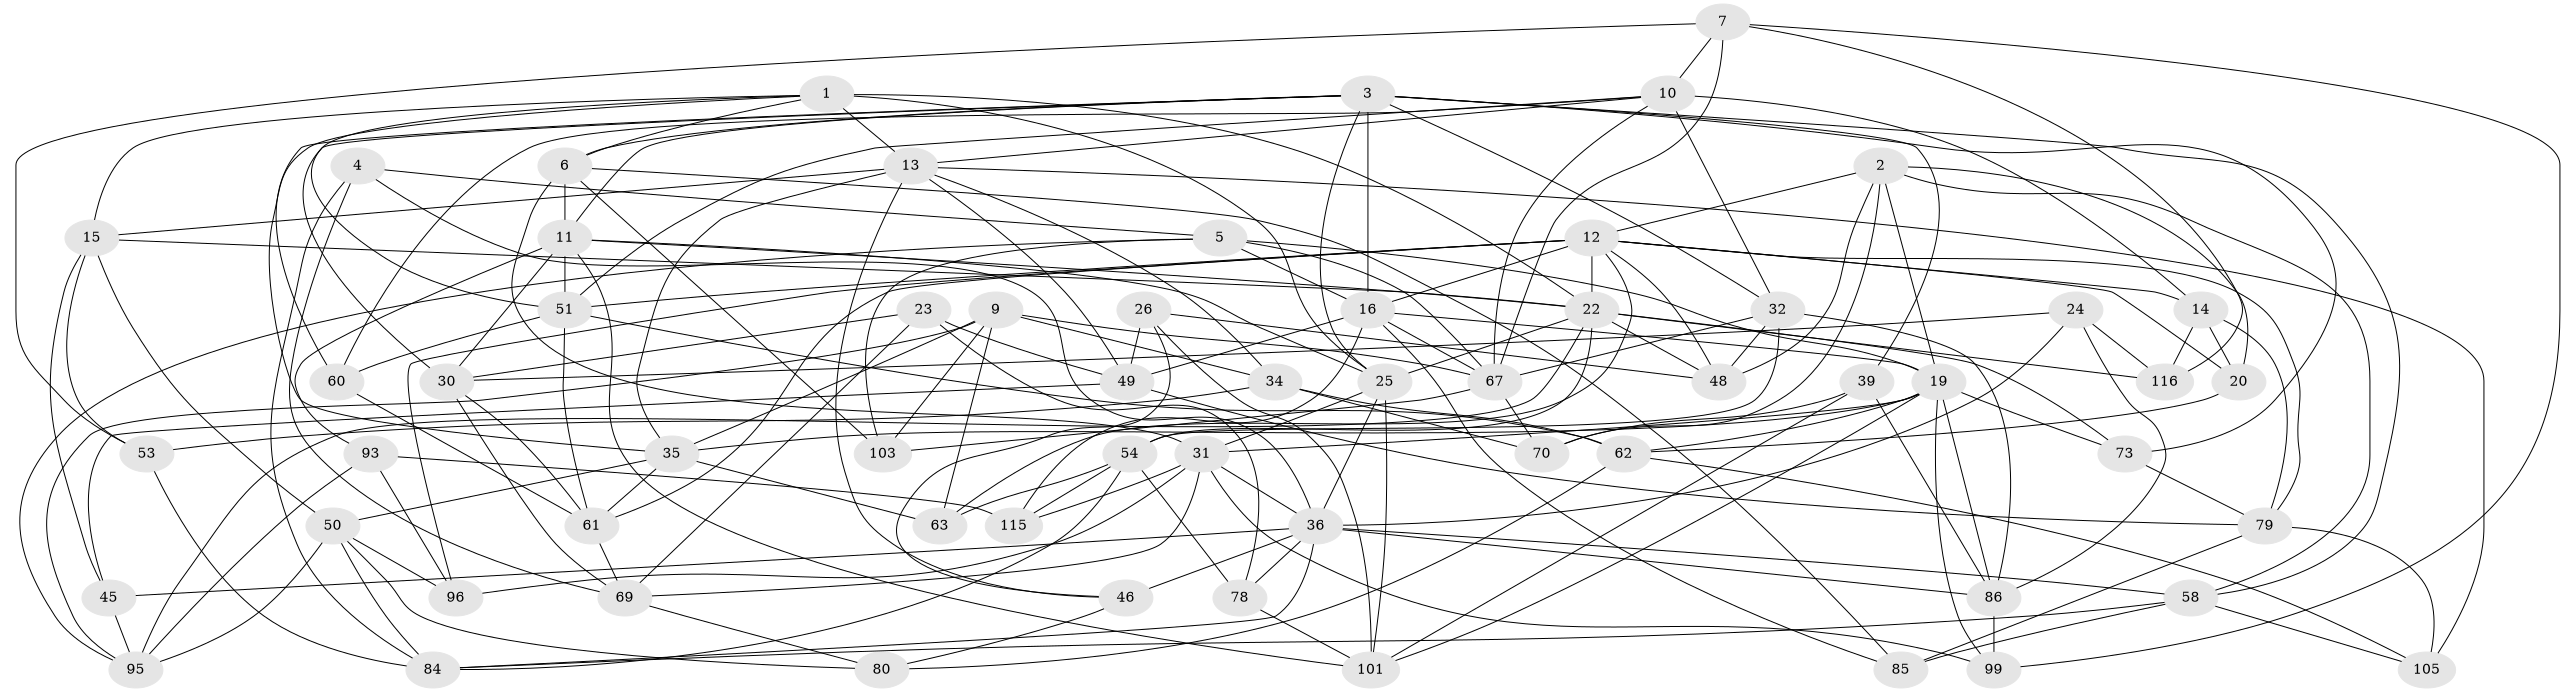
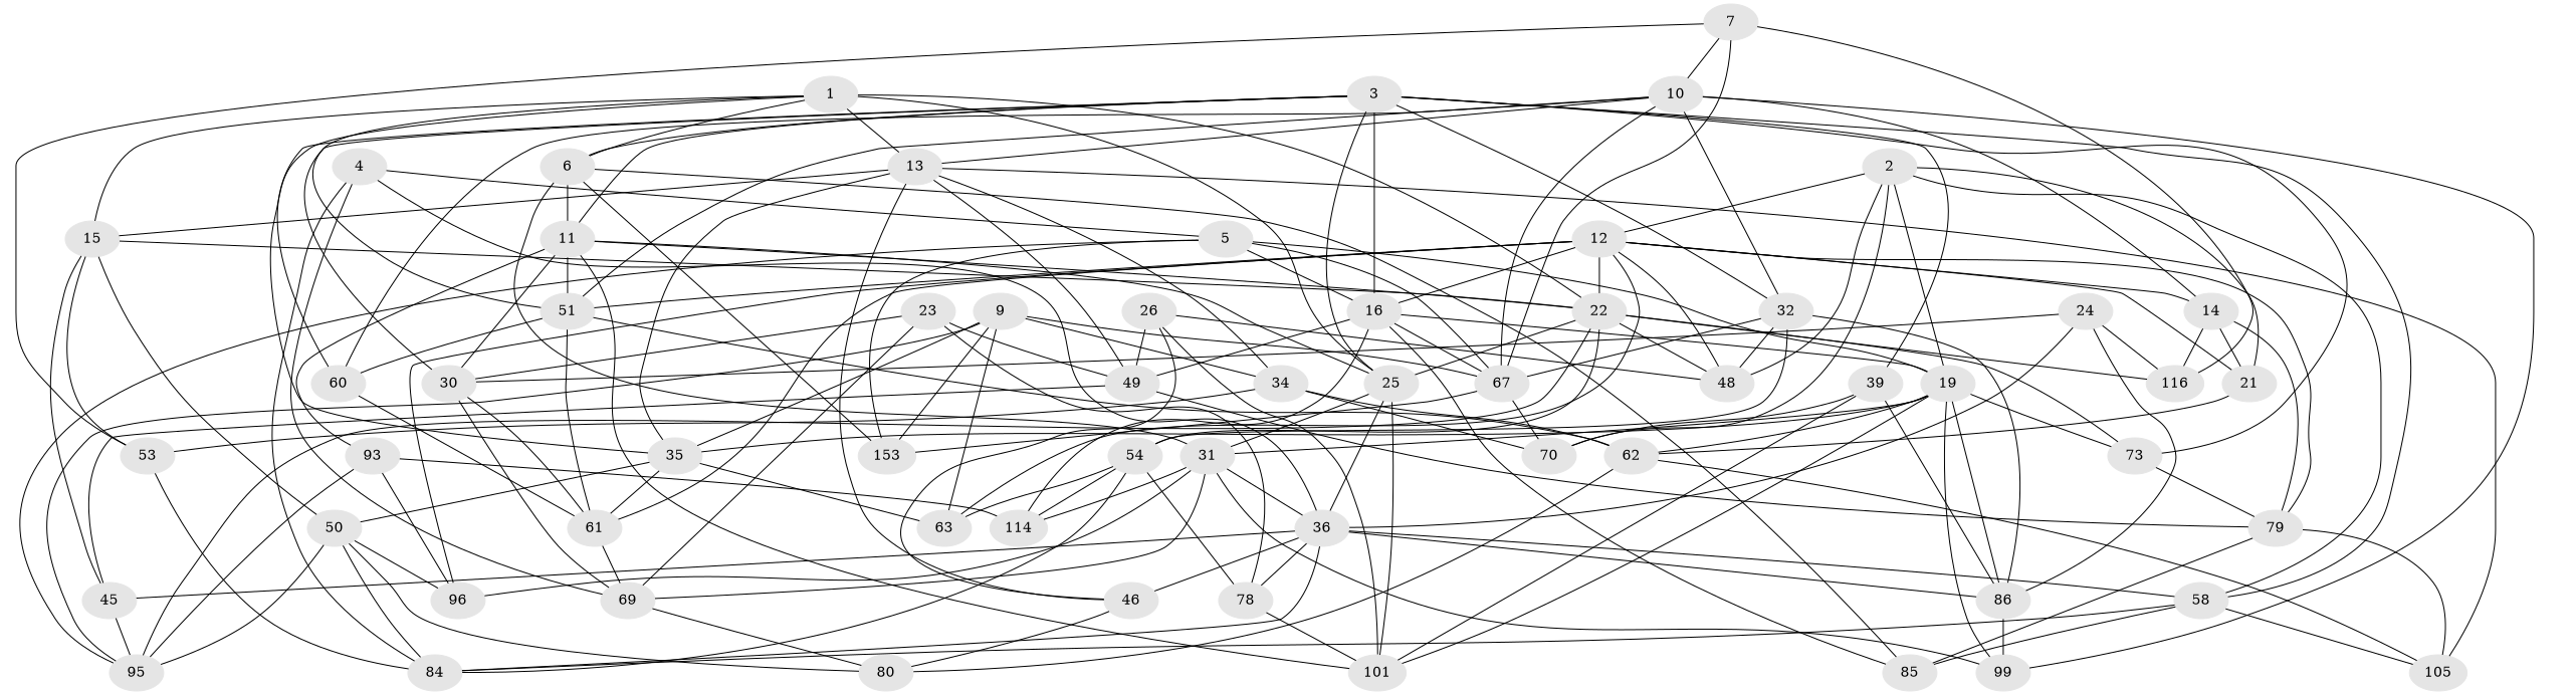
  graph {
    node [color=gray90 style=filled]
    1 [super="+21+77"]
    6 [super="+44"]
    13 [super="+55+89"]
    15 [super="+41"]
    22 [super="+37+27+33"]
    25 [super="+64+117"]
    35 [super="+56"]
    51 [super="+52+108"]
    11 [super="+66+18"]
-   103
+   103 [label=153]
    31 [super="+102+94"]
    85
    34 [super="+100"]
    n14 [label=49 super="+90"]
    46
    105
    53
    45
    50 [super="+113"]
    48 [super="+65"]
    73
    95 [super="+119"]
    116
    54 [super="+107"]
    36 [super="+38+88+115"]
    101 [super="+110"]
    63
    61 [super="+112"]
    60
    62 [super="+76"]
    2 [super="+8"]
    12 [super="+83+29+71"]
    19 [super="+72+98"]
-   20
+   20 [label=21]
    58 [super="+81"]
    70
    16 [super="+75+82"]
    14 [super="+17"]
    79 [super="+97"]
    96
    99
    86 [super="+106"]
    84 [super="+92"]
    3 [super="+57+104+28"]
    30 [super="+123"]
    32 [super="+121+47"]
    39
    93
    67 [super="+111"]
-   114 [label=115]
+   114
    69 [super="+120"]
    5 [super="+59"]
    4
    78
    80
    10 [super="+118+43+42"]
    7
    9 [super="+109+68"]
    23
    24
    26
    1 -- 6
    1 -- 13
    1 -- 15
    1 -- 22 [weight=2]
    1 -- 25
    1 -- 35
    1 -- 51
    6 -- 11
    6 -- 103
    6 -- 31
    6 -- 85
    13 -- 15
    13 -- 35
    13 -- 34
    13 -- n14
    13 -- 46
    13 -- 105
    15 -- 22
    15 -- 53
    15 -- 45
    15 -- 50
    22 -- 25
    22 -- 48 [weight=2]
    22 -- 73
    22 -- 95
    22 -- 116
    22 -- 54
    25 -- 31
    25 -- 36
    25 -- 101
    35 -- 50
    35 -- 63
    35 -- 61
    51 -- 61
    51 -- 60
    51 -- 62
    11 -- 22
    11 -- 25
    11 -- 51
    11 -- 101
    11 -- 30
    11 -- 93
    31 -- 36
    31 -- 96
    31 -- 99
    31 -- 114
    31 -- 69
    34 -- 53
    34 -- 62
    34 -- 70
    n14 -- 45
    n14 -- 79
    46 -- 80
    53 -- 84
    45 -- 95
    50 -- 95
    50 -- 96
    50 -- 84
    50 -- 80
    73 -- 79
    54 -- 63
    54 -- 84
    54 -- 114
    54 -- 78
    36 -- 46
    36 -- 45
    36 -- 58
    36 -- 86
    36 -- 84
    36 -- 78
    61 -- 69
    60 -- 61
    62 -- 105
    62 -- 80
    2 -- 48
    2 -- 12
    2 -- 19
    2 -- 20
    2 -- 58
    2 -- 70
    12 -- 22
    12 -- 51 [weight=2]
    12 -- 48
    12 -- 63
    12 -- 61
    12 -- 20
    12 -- 16
    12 -- 14
    12 -- 79
    12 -- 96
    19 -- 35
    19 -- 31
    19 -- 73
    19 -- 101
    19 -- 62
    19 -- 99
    19 -- 86
    20 -- 62
    58 -- 85
    58 -- 105
    58 -- 84
    16 -- 85
    16 -- n14
    16 -- 19
    16 -- 67
    16 -- 114
    14 -- 116
    14 -- 20
    14 -- 79
    79 -- 85
    79 -- 105
    86 -- 99
    3 -- 6
    3 -- 25
    3 -- 11
    3 -- 73
    3 -- 60
    3 -- 58
    3 -- 16
    3 -- 30
    3 -- 32
    3 -- 39
    30 -- 61
    30 -- 69
    32 -- 48
    32 -- 54
    32 -- 86
    32 -- 67
    39 -- 101
    39 -- 70
    39 -- 86
    93 -- 95
    93 -- 96
    93 -- 114
    67 -- 103
    67 -- 70
    69 -- 80
    5 -- 103
    5 -- 95
    5 -- 19
    5 -- 16
    5 -- 67
    4 -- 36
    4 -- 84
    4 -- 69
    4 -- 5
    78 -- 101
    10 -- 13
    10 -- 51
    10 -- 60
    10 -- 14 [weight=2]
-   7 -- 99
+   10 -- 99
    10 -- 32 [weight=2]
    10 -- 67
    7 -- 53
    7 -- 116
    7 -- 67
    7 -- 10
    9 -- 35 [weight=2]
    9 -- 103
    9 -- 34 [weight=2]
    9 -- 95
    9 -- 63
    9 -- 67
    23 -- n14
    23 -- 30
    23 -- 69
    23 -- 78
    24 -- 116
    24 -- 36
    24 -- 86
    24 -- 30
    26 -- n14
    26 -- 46
    26 -- 48
    26 -- 101
  }
